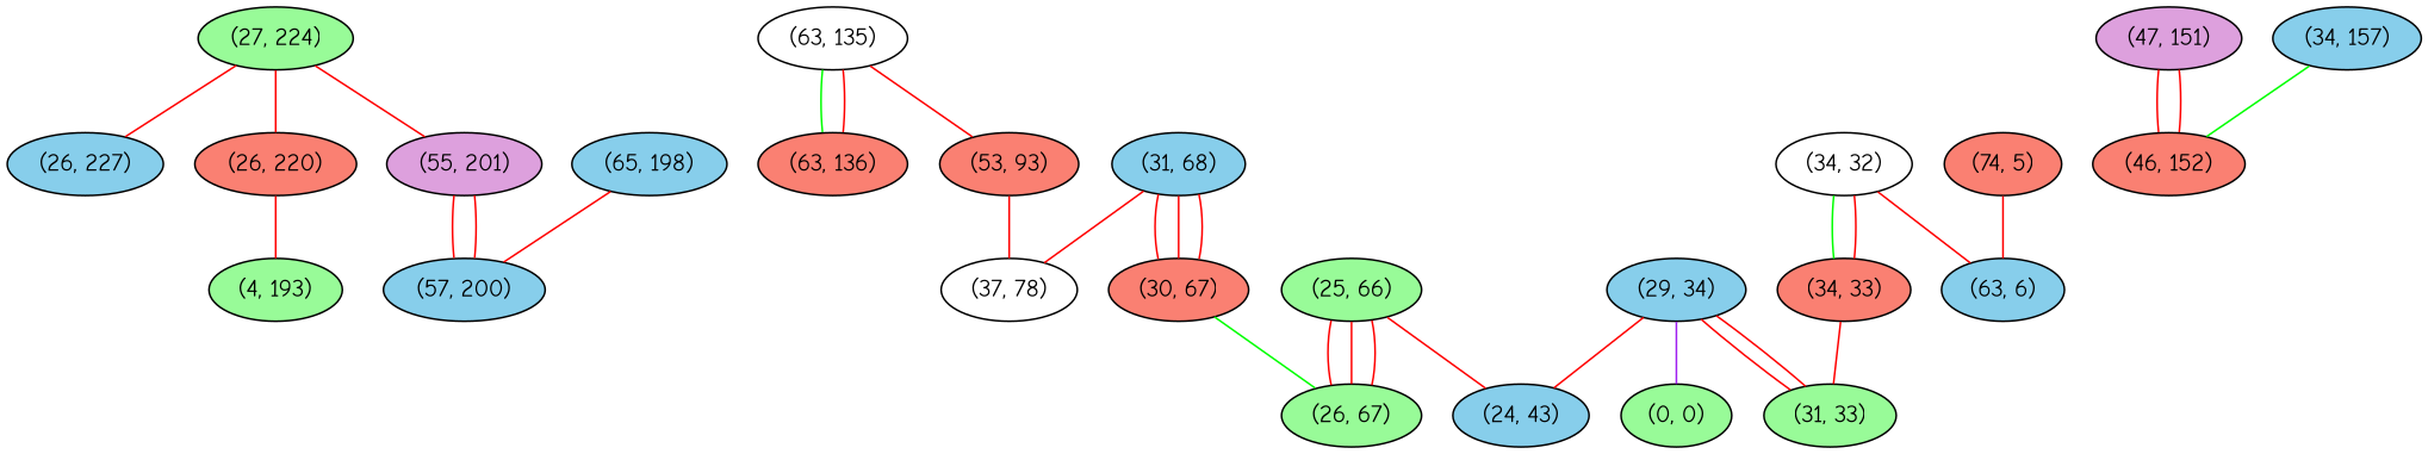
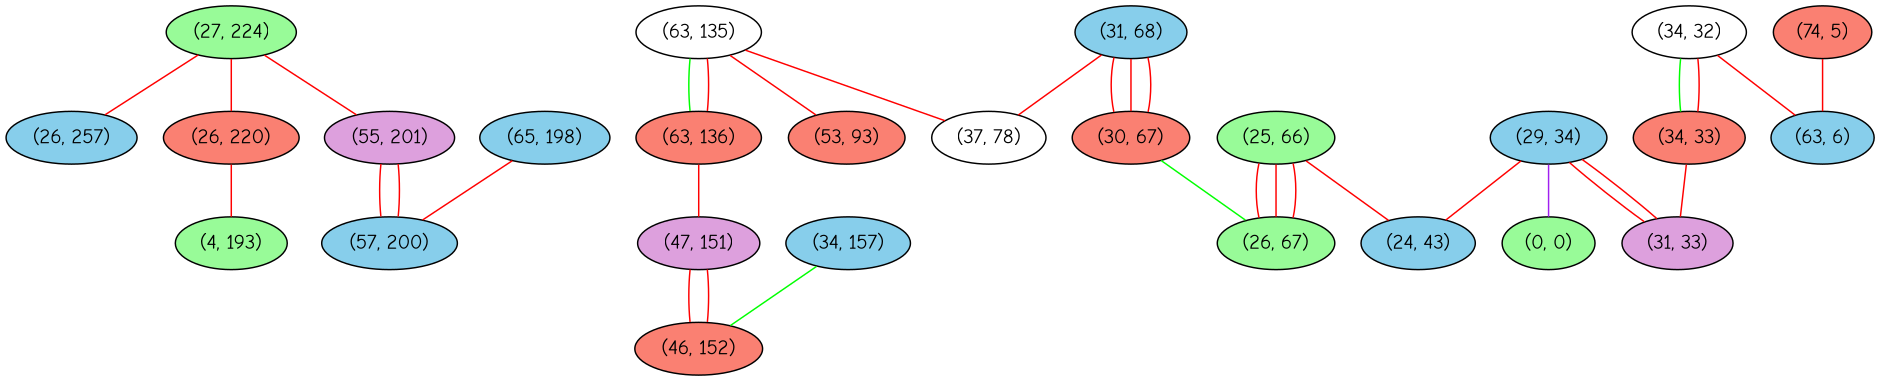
  graph {
    fontname="Comic Neue"
    node [fillcolor=skyblue fontname="Comic Neue" style=filled]
    edge [color=red fontname="Comic Neue" weight=1]
    "(27, 224)" [fillcolor=palegreen]
-   "(26, 227)"
+   "(26, 227)" [label="(26, 257)"]
    "(26, 220)" [fillcolor=salmon]
    "(55, 201)" [fillcolor=plum]
    "(4, 193)" [fillcolor=palegreen]
    "(57, 200)"
    "(63, 135)" [fillcolor=white]
    "(63, 136)" [fillcolor=salmon]
    "(53, 93)" [fillcolor=salmon]
    "(47, 151)" [fillcolor=plum]
    "(37, 78)" [fillcolor=white]
    "(30, 67)" [fillcolor=salmon]
    "(31, 68)"
    "(26, 67)" [fillcolor=palegreen]
    "(65, 198)"
    "(46, 152)" [fillcolor=salmon]
    "(34, 157)"
    "(34, 32)" [fillcolor=white]
    "(34, 33)" [fillcolor=salmon]
    "(63, 6)"
-   "(31, 33)" [fillcolor=palegreen]
+   "(31, 33)" [fillcolor=plum]
    "(29, 34)"
    "(24, 43)"
    "(0, 0)" [fillcolor=palegreen]
    "(25, 66)" [fillcolor=palegreen]
    "(74, 5)" [fillcolor=salmon]
    "(27, 224)" -- "(26, 227)"
    "(27, 224)" -- "(26, 220)"
    "(27, 224)" -- "(55, 201)"
    "(26, 220)" -- "(4, 193)"
    "(55, 201)" -- "(57, 200)"
    "(55, 201)" -- "(57, 200)"
    "(63, 135)" -- "(63, 136)" [color=green weight=2]
    "(63, 135)" -- "(63, 136)"
    "(63, 135)" -- "(53, 93)"
-   "(53, 93)" -- "(37, 78)"
+   "(63, 136)" -- "(47, 151)"
+   "(63, 135)" -- "(37, 78)"
    "(47, 151)" -- "(46, 152)"
    "(47, 151)" -- "(46, 152)"
    "(30, 67)" -- "(26, 67)" [color=green]
    "(31, 68)" -- "(37, 78)"
    "(31, 68)" -- "(30, 67)"
    "(31, 68)" -- "(30, 67)"
    "(31, 68)" -- "(30, 67)"
    "(65, 198)" -- "(57, 200)"
    "(34, 157)" -- "(46, 152)" [color=green]
    "(34, 32)" -- "(34, 33)" [color=green weight=2]
    "(34, 32)" -- "(34, 33)"
    "(34, 32)" -- "(63, 6)"
    "(34, 33)" -- "(31, 33)"
    "(29, 34)" -- "(31, 33)"
    "(29, 34)" -- "(31, 33)"
    "(29, 34)" -- "(24, 43)"
    "(29, 34)" -- "(0, 0)" [color=purple weight=4]
    "(25, 66)" -- "(26, 67)"
    "(25, 66)" -- "(26, 67)"
    "(25, 66)" -- "(26, 67)"
    "(25, 66)" -- "(24, 43)"
    "(74, 5)" -- "(63, 6)"
  }
